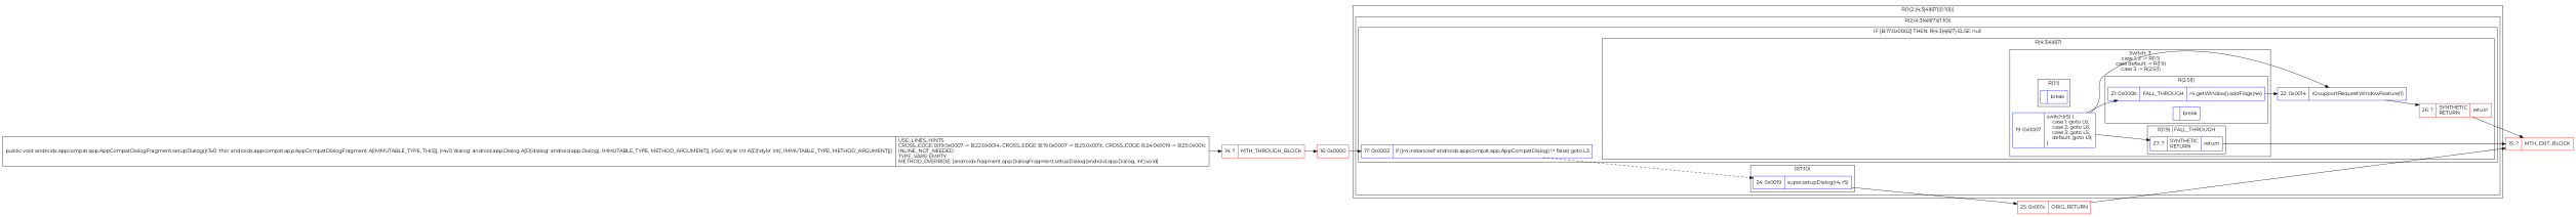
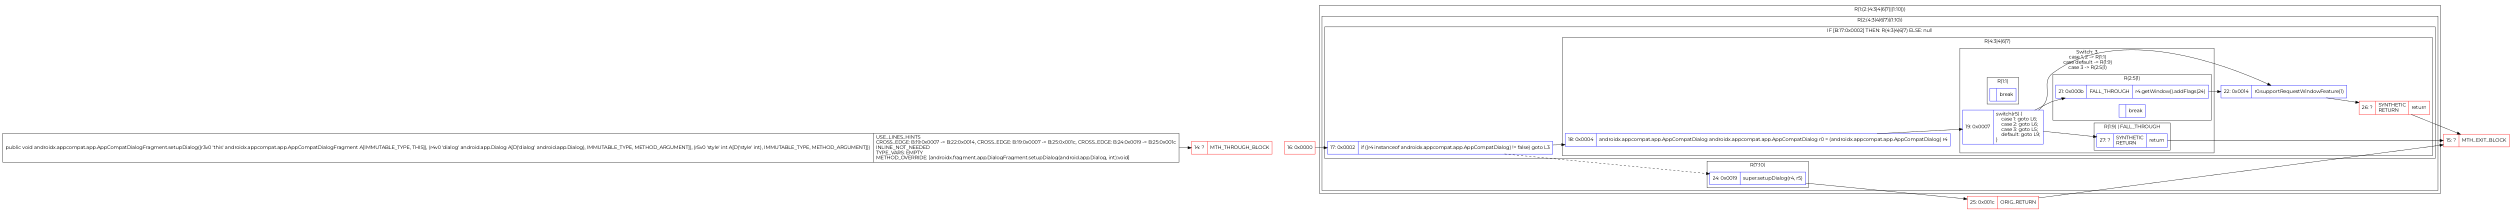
  digraph {
    fontname=Montserrat
    rankdir=LR
    node [color=blue fontname=Montserrat shape=record]
    edge [fontname=Montserrat]
    n1 [label="{|break\l}"]
    n2 [label="{27\:\ ?|SYNTHETIC\lRETURN\l|return\l}"]
-   n3 [label="{21\:\ 0x000b|FALL_THROUGH\l|r4.getWindow().addFlags(44)\l}"]
+   n3 [label="{21\:\ 0x000b|FALL_THROUGH\l|r4.getWindow().addFlags(24)\l}"]
    n4 [label="{|break\l}"]
    n5 [label="{19\:\ 0x0007|switch(r5) \{\l    case 1: goto L6;\l    case 2: goto L6;\l    case 3: goto L5;\l    default: goto L9;\l\}\l}"]
+   n6 [label="{18\:\ 0x0004|androidx.appcompat.app.AppCompatDialog androidx.appcompat.app.AppCompatDialog r0 = (androidx.appcompat.app.AppCompatDialog) r4\l}"]
    n7 [label="{22\:\ 0x0014|r0.supportRequestWindowFeature(1)\l}"]
    n8 [color=red label="{26\:\ ?|SYNTHETIC\lRETURN\l|return\l}"]
    n9 [label="{17\:\ 0x0002|if ((r4 instanceof androidx.appcompat.app.AppCompatDialog) != false) goto L3\l}"]
    n10 [label="{24\:\ 0x0019|super.setupDialog(r4, r5)\l}"]
    n11 [color=red label="{15\:\ ?|MTH_EXIT_BLOCK\l}"]
    n12 [color=red label="{25\:\ 0x001c|ORIG_RETURN\l}"]
    n13 [color=red label="{14\:\ ?|MTH_THROUGH_BLOCK\l}"]
    n14 [color=red label="{16\:\ 0x0000}"]
    n15 [label="{public void androidx.appcompat.app.AppCompatDialogFragment.setupDialog((r3v0 'this' androidx.appcompat.app.AppCompatDialogFragment A[IMMUTABLE_TYPE, THIS]), (r4v0 'dialog' android.app.Dialog A[D('dialog' android.app.Dialog), IMMUTABLE_TYPE, METHOD_ARGUMENT]), (r5v0 'style' int A[D('style' int), IMMUTABLE_TYPE, METHOD_ARGUMENT]))  | USE_LINES_HINTS\lCROSS_EDGE: B:19:0x0007 \-\> B:22:0x0014, CROSS_EDGE: B:19:0x0007 \-\> B:25:0x001c, CROSS_EDGE: B:24:0x0019 \-\> B:25:0x001c\lINLINE_NOT_NEEDED\lTYPE_VARS: EMPTY\lMETHOD_OVERRIDE: [androidx.fragment.app.DialogFragment.setupDialog(android.app.Dialog, int):void]\l}" color=""]
    subgraph cluster_1 {
      label="R(1:(2:(4:3|4|6|7)|(1:10)))"
      subgraph cluster_2 {
        label="R(2:(4:3|4|6|7)|(1:10))"
        subgraph cluster_3 {
          label="IF [B:17:0x0002] THEN: R(4:3|4|6|7) ELSE: null"
          n9
          subgraph cluster_4 {
            label="R(4:3|4|6|7)"
+           n6
            n7
            n8
            subgraph cluster_5 {
              label="Switch: 3\n case 1, 2 -> R(1:1)\n case default -> R(1:9)\n case 3 -> R(2:5|1)"
              n5
              subgraph cluster_6 {
                label="R(1:1)"
                n1
              }
              subgraph cluster_7 {
                label="R(1:9) | FALL_THROUGH\l"
                n2
              }
              subgraph cluster_8 {
                label="R(2:5|1)"
                n3
                n4
              }
            }
          }
        }
        subgraph cluster_9 {
          label="R(7:10)"
          n10
        }
      }
    }
    n2 -> n11
    n3 -> n7
    n5 -> n2
    n5 -> n3
    n5 -> n7
+   n6 -> n5
    n7 -> n8
    n8 -> n11
+   n9 -> n6
    n9 -> n10 [style=dashed]
    n10 -> n12
    n12 -> n11
-   n13 -> n14
    n14 -> n9
    n15 -> n13
  }
